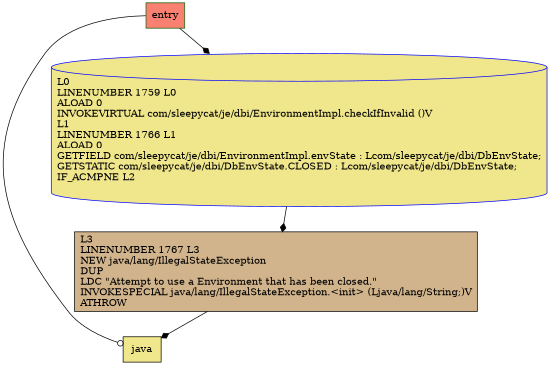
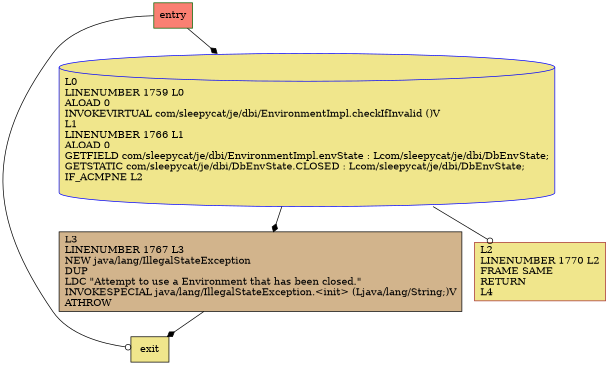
  digraph {
    node [color=black fillcolor=khaki shape=box style=filled]
    edge [arrowhead=diamond]
    n1 [fillcolor=tan label="L3\lLINENUMBER 1767 L3\lNEW java/lang/IllegalStateException\lDUP\lLDC \"Attempt to use a Environment that has been closed.\"\lINVOKESPECIAL java/lang/IllegalStateException.\<init\> (Ljava/lang/String;)V\lATHROW\l"]
-   exit [label=java]
+   exit
+   n3 [color=brown label="L2\lLINENUMBER 1770 L2\lFRAME SAME\lRETURN\lL4\l"]
    n4 [color=blue label="L0\lLINENUMBER 1759 L0\lALOAD 0\lINVOKEVIRTUAL com/sleepycat/je/dbi/EnvironmentImpl.checkIfInvalid ()V\lL1\lLINENUMBER 1766 L1\lALOAD 0\lGETFIELD com/sleepycat/je/dbi/EnvironmentImpl.envState : Lcom/sleepycat/je/dbi/DbEnvState;\lGETSTATIC com/sleepycat/je/dbi/DbEnvState.CLOSED : Lcom/sleepycat/je/dbi/DbEnvState;\lIF_ACMPNE L2\l" shape=cylinder]
    entry [color=darkgreen fillcolor=salmon]
    n1 -> exit
    n4 -> n1
+   n4 -> n3 [arrowhead=odot]
    entry -> exit [arrowhead=odot]
    entry -> n4
  }
